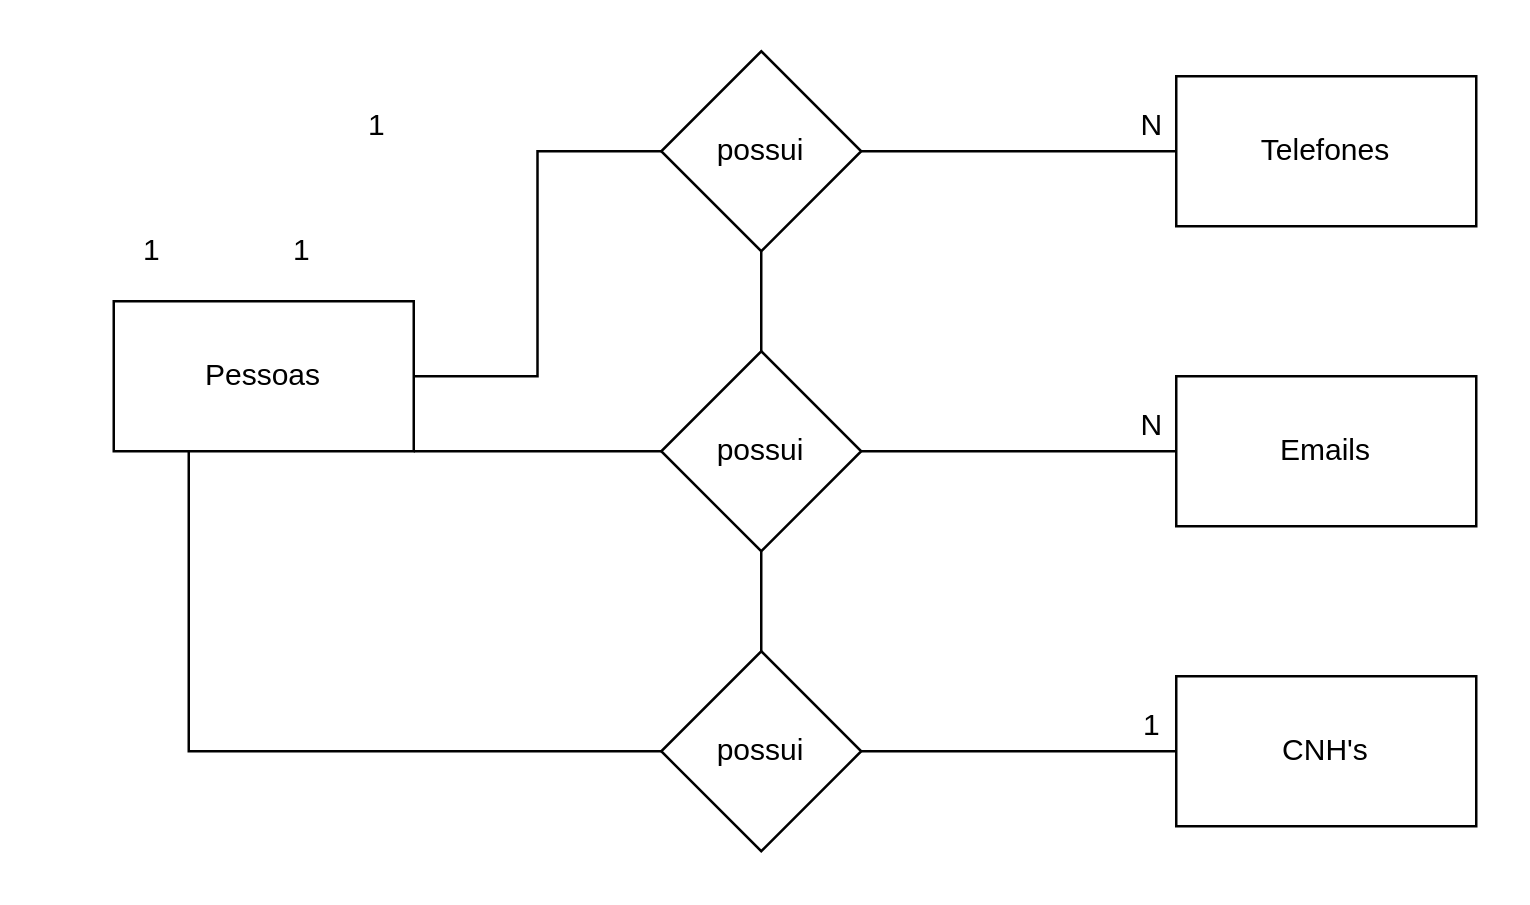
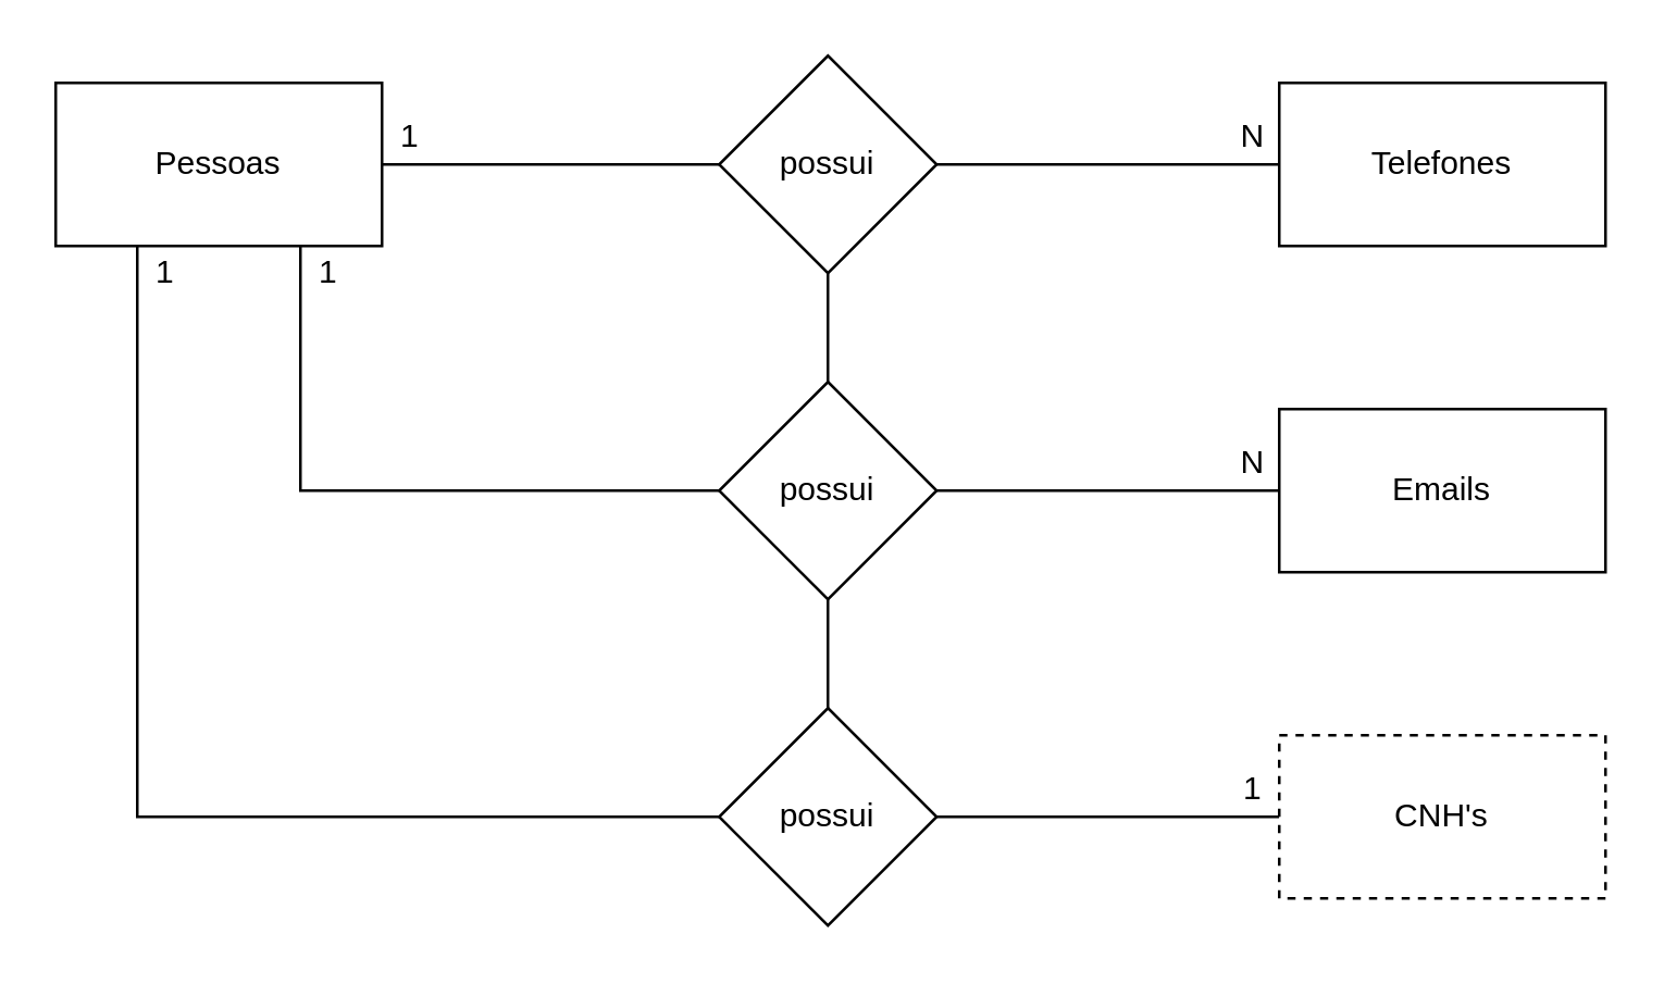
  <mxCell id="0" />
  <mxCell id="1" parent="0" />
  <mxCell id="2" style="edgeStyle=orthogonalEdgeStyle;rounded=0;orthogonalLoop=1;jettySize=auto;html=1;exitX=1;exitY=0.5;exitDx=0;exitDy=0;entryX=0;entryY=0.5;entryDx=0;entryDy=0;endArrow=none;endFill=0;" parent="1" source="5" target="8" edge="1"><mxGeometry relative="1" as="geometry" /></mxCell>
  <mxCell id="3" style="edgeStyle=orthogonalEdgeStyle;rounded=0;orthogonalLoop=1;jettySize=auto;html=1;entryX=0;entryY=0.5;entryDx=0;entryDy=0;endArrow=none;endFill=0;" parent="1" source="5" target="11" edge="1"><mxGeometry relative="1" as="geometry"><Array as="points"><mxPoint x="110" y="180" /></Array></mxGeometry></mxCell>
  <mxCell id="4" style="edgeStyle=orthogonalEdgeStyle;rounded=0;orthogonalLoop=1;jettySize=auto;html=1;exitX=0.25;exitY=1;exitDx=0;exitDy=0;entryX=0;entryY=0.5;entryDx=0;entryDy=0;endArrow=none;endFill=0;" parent="1" source="5" target="13" edge="1"><mxGeometry relative="1" as="geometry" /></mxCell>
- <mxCell id="5" value="Pessoas" style="rounded=0;whiteSpace=wrap;html=1;" parent="1" vertex="1"><mxGeometry x="45" y="120" width="120" height="60" as="geometry" /></mxCell>
+ <mxCell id="5" value="Pessoas" style="rounded=0;whiteSpace=wrap;html=1;" parent="1" vertex="1"><mxGeometry x="20" y="30" width="120" height="60" as="geometry" /></mxCell>
  <mxCell id="6" style="edgeStyle=orthogonalEdgeStyle;rounded=0;orthogonalLoop=1;jettySize=auto;html=1;exitX=1;exitY=0.5;exitDx=0;exitDy=0;entryX=0;entryY=0.5;entryDx=0;entryDy=0;endArrow=none;endFill=0;" parent="1" source="8" target="14" edge="1"><mxGeometry relative="1" as="geometry" /></mxCell>
  <mxCell id="7" style="edgeStyle=orthogonalEdgeStyle;rounded=0;orthogonalLoop=1;jettySize=auto;html=1;exitX=0.5;exitY=1;exitDx=0;exitDy=0;entryX=0.5;entryY=0;entryDx=0;entryDy=0;endArrow=none;endFill=0;" parent="1" source="8" target="11" edge="1"><mxGeometry relative="1" as="geometry" /></mxCell>
  <mxCell id="8" value="possui" style="rhombus;whiteSpace=wrap;html=1;" parent="1" vertex="1"><mxGeometry x="264" y="20" width="80" height="80" as="geometry" /></mxCell>
  <mxCell id="9" style="edgeStyle=orthogonalEdgeStyle;rounded=0;orthogonalLoop=1;jettySize=auto;html=1;exitX=0.5;exitY=1;exitDx=0;exitDy=0;entryX=0.5;entryY=0;entryDx=0;entryDy=0;endArrow=none;endFill=0;" parent="1" source="11" target="13" edge="1"><mxGeometry relative="1" as="geometry" /></mxCell>
  <mxCell id="10" style="edgeStyle=orthogonalEdgeStyle;rounded=0;orthogonalLoop=1;jettySize=auto;html=1;exitX=1;exitY=0.5;exitDx=0;exitDy=0;entryX=0;entryY=0.5;entryDx=0;entryDy=0;endArrow=none;endFill=0;" parent="1" source="11" target="15" edge="1"><mxGeometry relative="1" as="geometry" /></mxCell>
  <mxCell id="11" value="possui" style="rhombus;whiteSpace=wrap;html=1;" parent="1" vertex="1"><mxGeometry x="264" y="140" width="80" height="80" as="geometry" /></mxCell>
  <mxCell id="12" style="edgeStyle=orthogonalEdgeStyle;rounded=0;orthogonalLoop=1;jettySize=auto;html=1;exitX=1;exitY=0.5;exitDx=0;exitDy=0;entryX=0;entryY=0.5;entryDx=0;entryDy=0;endArrow=none;endFill=0;" parent="1" source="13" target="16" edge="1"><mxGeometry relative="1" as="geometry" /></mxCell>
  <mxCell id="13" value="possui" style="rhombus;whiteSpace=wrap;html=1;" parent="1" vertex="1"><mxGeometry x="264" y="260" width="80" height="80" as="geometry" /></mxCell>
  <mxCell id="14" value="Telefones" style="rounded=0;whiteSpace=wrap;html=1;" parent="1" vertex="1"><mxGeometry x="470" y="30" width="120" height="60" as="geometry" /></mxCell>
  <mxCell id="15" value="Emails" style="rounded=0;whiteSpace=wrap;html=1;" parent="1" vertex="1"><mxGeometry x="470" y="150" width="120" height="60" as="geometry" /></mxCell>
- <mxCell id="16" value="CNH's" style="rounded=0;whiteSpace=wrap;html=1;" parent="1" vertex="1"><mxGeometry x="470" y="270" width="120" height="60" as="geometry" /></mxCell>
+ <mxCell id="16" value="CNH's" style="rounded=0;whiteSpace=wrap;html=1;dashed=1;" parent="1" vertex="1"><mxGeometry x="470" y="270" width="120" height="60" as="geometry" /></mxCell>
  <mxCell id="17" value="1" style="text;html=1;align=center;verticalAlign=middle;resizable=0;points=[];autosize=1;" parent="1" vertex="1"><mxGeometry x="140" y="40" width="20" height="20" as="geometry" /></mxCell>
  <mxCell id="18" value="N" style="text;html=1;align=center;verticalAlign=middle;resizable=0;points=[];autosize=1;" parent="1" vertex="1"><mxGeometry x="450" y="40" width="20" height="20" as="geometry" /></mxCell>
  <mxCell id="19" value="1" style="text;html=1;align=center;verticalAlign=middle;resizable=0;points=[];autosize=1;" parent="1" vertex="1"><mxGeometry x="110" y="90" width="20" height="20" as="geometry" /></mxCell>
  <mxCell id="20" value="N" style="text;html=1;align=center;verticalAlign=middle;resizable=0;points=[];autosize=1;" parent="1" vertex="1"><mxGeometry x="450" y="160" width="20" height="20" as="geometry" /></mxCell>
  <mxCell id="21" value="1" style="text;html=1;align=center;verticalAlign=middle;resizable=0;points=[];autosize=1;" parent="1" vertex="1"><mxGeometry x="50" y="90" width="20" height="20" as="geometry" /></mxCell>
  <mxCell id="22" value="1" style="text;html=1;align=center;verticalAlign=middle;resizable=0;points=[];autosize=1;" parent="1" vertex="1"><mxGeometry x="450" y="280" width="20" height="20" as="geometry" /></mxCell>
